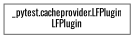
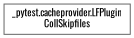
  digraph {
    rankdir=TB
    fontname=Oswald
-   n1 [color=grey40 fillcolor=white fontname=Oswald fontsize=10 height=0.2 label="_pytest.cacheprovider.LFPlugin\lLFPlugin" shape=box style=filled width=0.4]
+   n1 [color=grey40 fillcolor=white fontname=Oswald fontsize=10 height=0.2 label="_pytest.cacheprovider.LFPlugin\lCollSkipfiles" shape=box style=filled width=0.4]
  }
